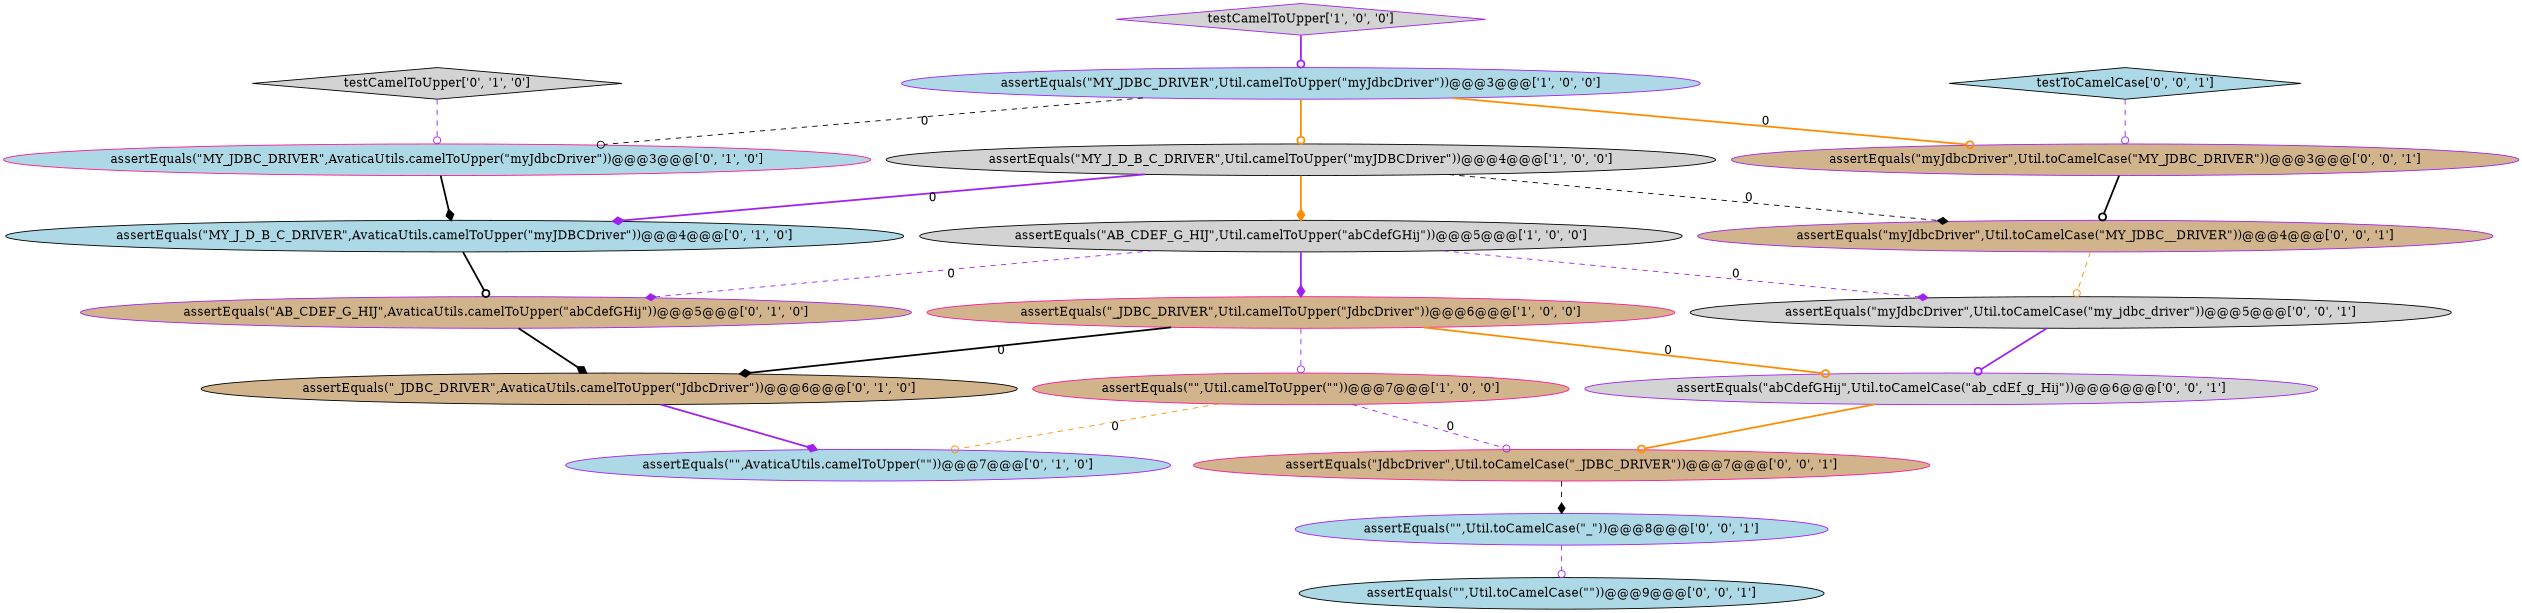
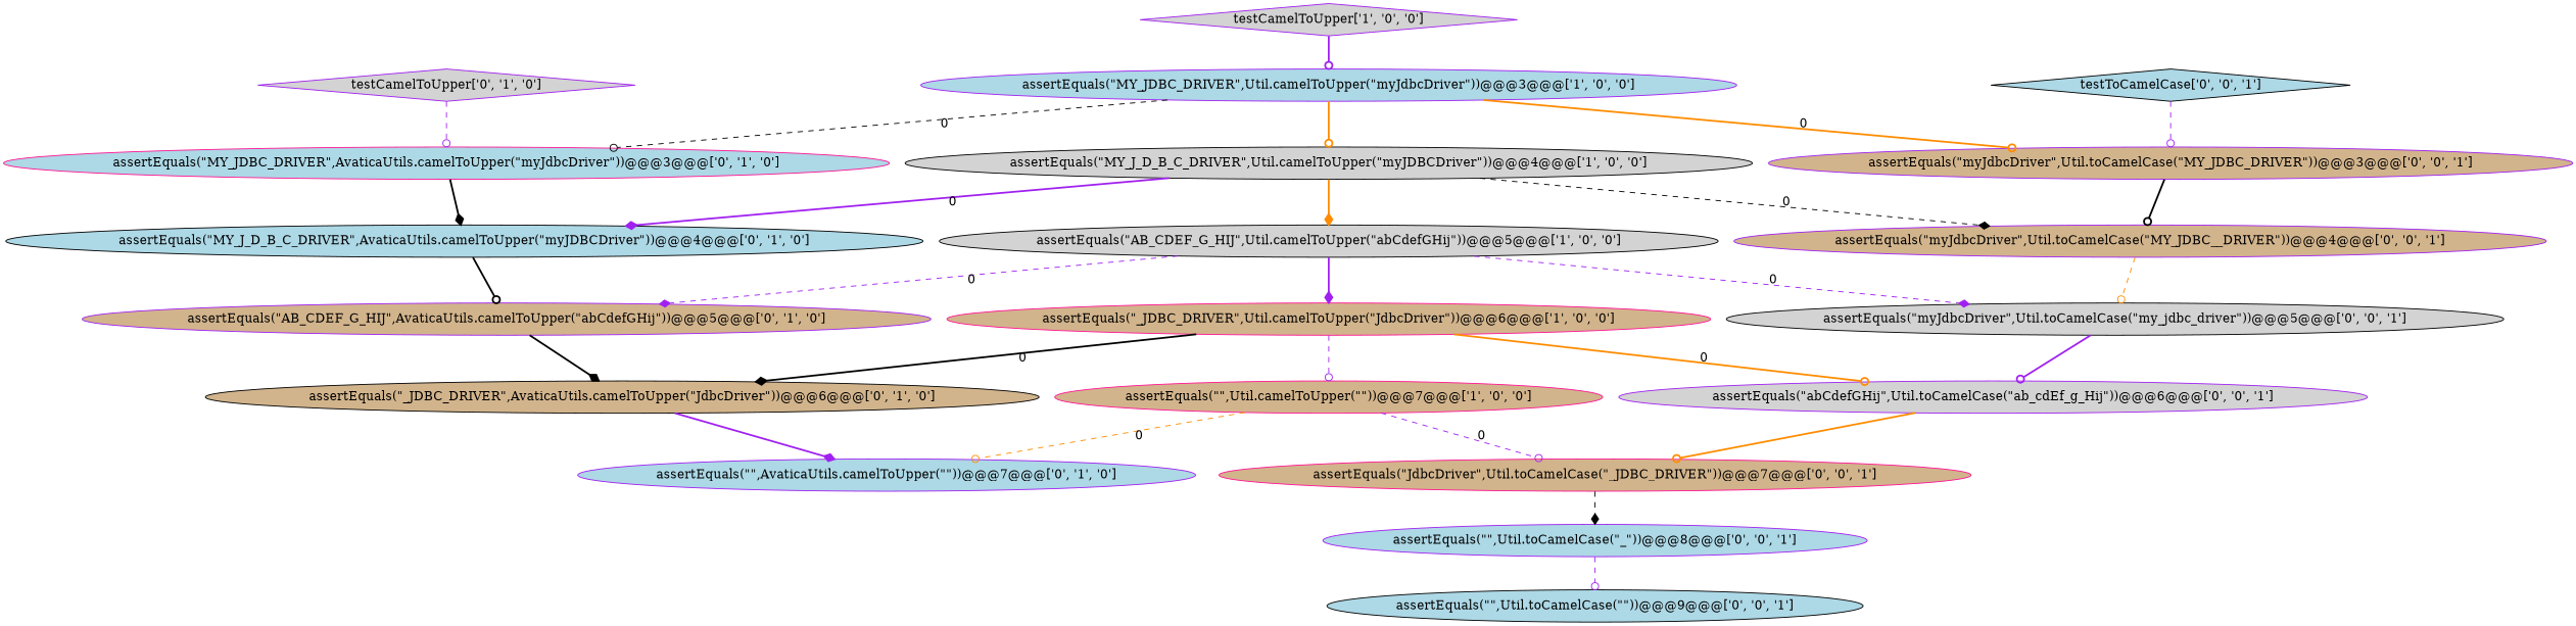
  digraph {
    node [fillcolor=tan shape=ellipse style=filled color=purple]
    edge [style=bold color=purple arrowhead=odot]
    n1 [fillcolor=lightgrey label="assertEquals(\"AB_CDEF_G_HIJ\",Util.camelToUpper(\"abCdefGHij\"))@@@5@@@['1', '0', '0']" color=black]
    n2 [label="assertEquals(\"AB_CDEF_G_HIJ\",AvaticaUtils.camelToUpper(\"abCdefGHij\"))@@@5@@@['0', '1', '0']"]
    n3 [fillcolor=lightgrey label="assertEquals(\"myJdbcDriver\",Util.toCamelCase(\"my_jdbc_driver\"))@@@5@@@['0', '0', '1']" color=black]
    n4 [label="assertEquals(\"_JDBC_DRIVER\",Util.camelToUpper(\"JdbcDriver\"))@@@6@@@['1', '0', '0']" color=deeppink]
    n5 [label="assertEquals(\"_JDBC_DRIVER\",AvaticaUtils.camelToUpper(\"JdbcDriver\"))@@@6@@@['0', '1', '0']" color=black]
    n6 [fillcolor=lightgrey label="assertEquals(\"abCdefGHij\",Util.toCamelCase(\"ab_cdEf_g_Hij\"))@@@6@@@['0', '0', '1']"]
    n7 [fillcolor=lightblue label="assertEquals(\"MY_JDBC_DRIVER\",AvaticaUtils.camelToUpper(\"myJdbcDriver\"))@@@3@@@['0', '1', '0']" color=deeppink]
    n8 [fillcolor=lightblue label="assertEquals(\"MY_J_D_B_C_DRIVER\",AvaticaUtils.camelToUpper(\"myJDBCDriver\"))@@@4@@@['0', '1', '0']" color=black]
    n9 [fillcolor=lightblue label="assertEquals(\"\",Util.toCamelCase(\"_\"))@@@8@@@['0', '0', '1']"]
    n10 [fillcolor=lightblue label="assertEquals(\"\",Util.toCamelCase(\"\"))@@@9@@@['0', '0', '1']" color=black]
    n11 [label="assertEquals(\"JdbcDriver\",Util.toCamelCase(\"_JDBC_DRIVER\"))@@@7@@@['0', '0', '1']" color=deeppink]
-   n12 [fillcolor=lightgrey label="testCamelToUpper['0', '1', '0']" shape=diamond color=black]
+   n12 [fillcolor=lightgrey label="testCamelToUpper['0', '1', '0']" shape=diamond]
    n13 [label="assertEquals(\"\",Util.camelToUpper(\"\"))@@@7@@@['1', '0', '0']" color=deeppink]
    n14 [label="assertEquals(\"myJdbcDriver\",Util.toCamelCase(\"MY_JDBC_DRIVER\"))@@@3@@@['0', '0', '1']"]
    n15 [label="assertEquals(\"myJdbcDriver\",Util.toCamelCase(\"MY_JDBC__DRIVER\"))@@@4@@@['0', '0', '1']"]
    n16 [fillcolor=lightblue label="assertEquals(\"MY_JDBC_DRIVER\",Util.camelToUpper(\"myJdbcDriver\"))@@@3@@@['1', '0', '0']"]
    n17 [fillcolor=lightgrey label="assertEquals(\"MY_J_D_B_C_DRIVER\",Util.camelToUpper(\"myJDBCDriver\"))@@@4@@@['1', '0', '0']" color=black]
    n18 [fillcolor=lightblue label="testToCamelCase['0', '0', '1']" shape=diamond color=black]
    n19 [fillcolor=lightblue label="assertEquals(\"\",AvaticaUtils.camelToUpper(\"\"))@@@7@@@['0', '1', '0']"]
    n20 [fillcolor=lightgrey label="testCamelToUpper['1', '0', '0']" shape=diamond]
    n1 -> n2 [label=0 style=dashed arrowhead=diamond]
    n1 -> n3 [label=0 style=dashed arrowhead=diamond]
    n1 -> n4 [arrowhead=diamond]
    n2 -> n5 [color=black arrowhead=diamond]
    n3 -> n6
    n4 -> n5 [label=0 color=black arrowhead=diamond]
    n4 -> n6 [label=0 color=darkorange]
    n4 -> n13 [style=dashed]
    n5 -> n19 [arrowhead=diamond]
    n6 -> n11 [color=darkorange]
    n7 -> n8 [color=black arrowhead=diamond]
    n8 -> n2 [color=black]
    n9 -> n10 [style=dashed]
    n11 -> n9 [style=dashed color=black arrowhead=diamond]
    n12 -> n7 [style=dashed]
    n13 -> n11 [label=0 style=dashed]
    n13 -> n19 [label=0 style=dashed color=darkorange]
    n14 -> n15 [color=black]
    n15 -> n3 [style=dashed color=darkorange]
    n16 -> n7 [label=0 style=dashed color=black]
    n16 -> n14 [label=0 color=darkorange]
    n16 -> n17 [color=darkorange]
    n17 -> n1 [color=darkorange arrowhead=diamond]
    n17 -> n8 [label=0 arrowhead=diamond]
    n17 -> n15 [label=0 style=dashed color=black arrowhead=diamond]
    n18 -> n14 [style=dashed]
    n20 -> n16
  }
